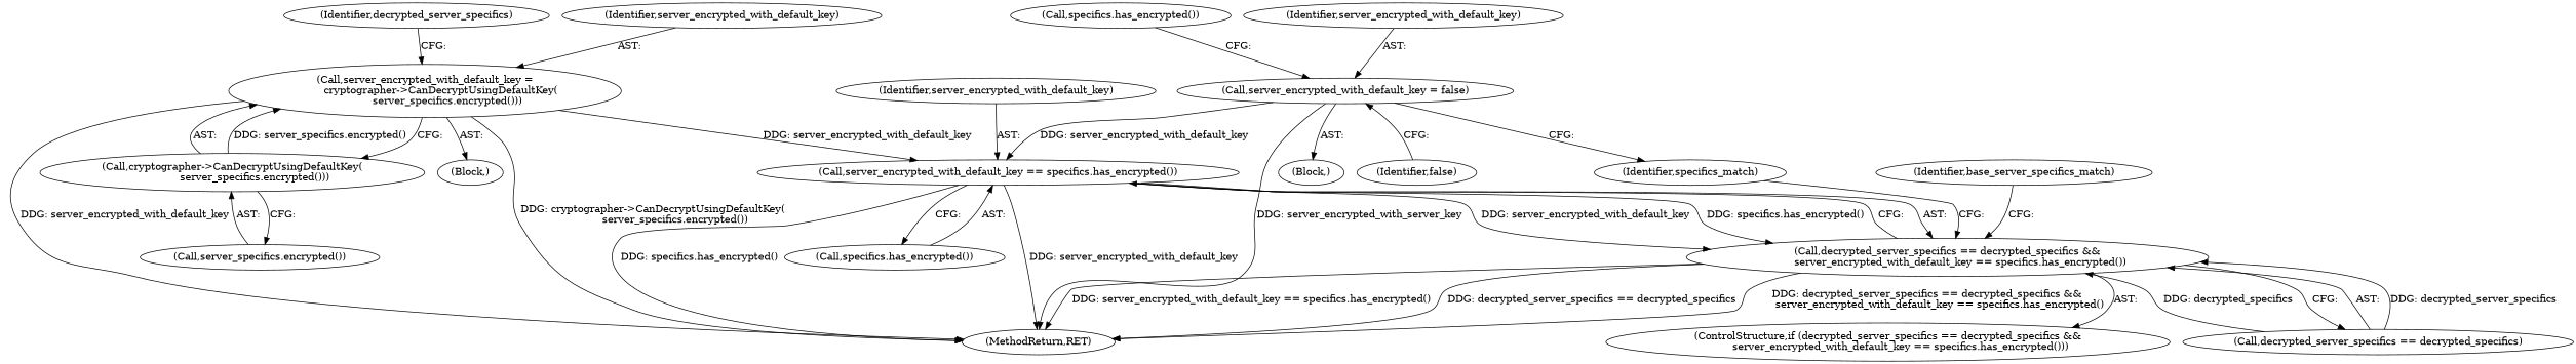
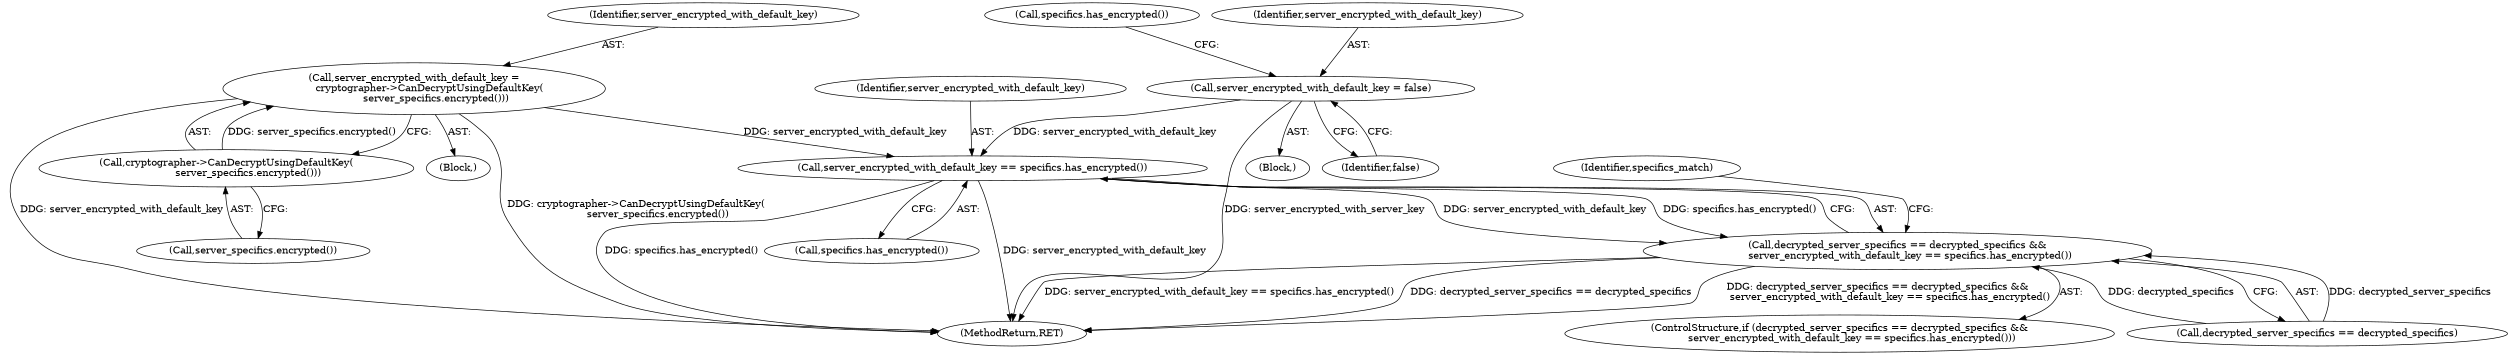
  digraph {
    n1 [label="(Call,server_encrypted_with_default_key == specifics.has_encrypted())"]
    n2 [label="(Call,decrypted_server_specifics == decrypted_specifics &&\n        server_encrypted_with_default_key == specifics.has_encrypted())"]
    n3 [label="(Call,specifics.has_encrypted())"]
    n4 [label="(MethodReturn,RET)"]
    n5 [label="(Call,decrypted_server_specifics == decrypted_specifics)"]
    n6 [label="(ControlStructure,if (decrypted_server_specifics == decrypted_specifics &&\n        server_encrypted_with_default_key == specifics.has_encrypted()))"]
    n7 [label="(Call,server_encrypted_with_default_key =\n          cryptographer->CanDecryptUsingDefaultKey(\n              server_specifics.encrypted()))"]
    n8 [label="(Call,cryptographer->CanDecryptUsingDefaultKey(\n              server_specifics.encrypted()))"]
    n9 [label="(Block,)"]
    n10 [label="(Call,server_specifics.encrypted())"]
    n11 [label="(Call,server_encrypted_with_default_key = false)"]
    n12 [label="(Identifier,false)"]
    n13 [label="(Block,)"]
    n14 [label="(Call,specifics.has_encrypted())"]
-   n15 [label="(Identifier,decrypted_server_specifics)"]
    n16 [label="(Identifier,server_encrypted_with_default_key)"]
-   n17 [label="(Identifier,base_server_specifics_match)"]
    n18 [label="(Identifier,server_encrypted_with_default_key)"]
    n19 [label="(Identifier,server_encrypted_with_default_key)"]
    n20 [label="(Identifier,specifics_match)"]
    n1 -> n2 [label="AST: "]
    n1 -> n2 [label="DDG: server_encrypted_with_default_key"]
    n1 -> n2 [label="DDG: specifics.has_encrypted()"]
    n1 -> n3 [label="CFG: "]
    n1 -> n4 [label="DDG: specifics.has_encrypted()"]
    n1 -> n4 [label="DDG: server_encrypted_with_default_key"]
    n2 -> n1 [label="CFG: "]
    n2 -> n4 [label="DDG: server_encrypted_with_default_key == specifics.has_encrypted()"]
    n2 -> n4 [label="DDG: decrypted_server_specifics == decrypted_specifics"]
    n2 -> n4 [label="DDG: decrypted_server_specifics == decrypted_specifics &&\n        server_encrypted_with_default_key == specifics.has_encrypted()"]
    n2 -> n5 [label="CFG: "]
    n2 -> n6 [label="AST: "]
    n3 -> n1 [label="AST: "]
    n5 -> n2 [label="AST: "]
    n5 -> n2 [label="DDG: decrypted_server_specifics"]
    n5 -> n2 [label="DDG: decrypted_specifics"]
    n7 -> n1 [label="DDG: server_encrypted_with_default_key"]
    n7 -> n4 [label="DDG: cryptographer->CanDecryptUsingDefaultKey(\n              server_specifics.encrypted())"]
    n7 -> n4 [label="DDG: server_encrypted_with_default_key"]
    n7 -> n8 [label="CFG: "]
    n7 -> n9 [label="AST: "]
    n8 -> n7 [label="AST: "]
    n8 -> n7 [label="DDG: server_specifics.encrypted()"]
    n8 -> n10 [label="CFG: "]
    n10 -> n8 [label="AST: "]
    n11 -> n1 [label="DDG: server_encrypted_with_default_key"]
    n11 -> n4 [label="DDG: server_encrypted_with_server_key"]
-   n11 -> n20 [label="CFG: "]
+   n11 -> n12 [label="CFG: "]
    n11 -> n13 [label="AST: "]
    n12 -> n11 [label="CFG: "]
    n14 -> n11 [label="CFG: "]
-   n15 -> n7 [label="CFG: "]
    n16 -> n11 [label="AST: "]
-   n17 -> n2 [label="CFG: "]
    n18 -> n7 [label="AST: "]
    n19 -> n1 [label="AST: "]
    n20 -> n2 [label="CFG: "]
  }
